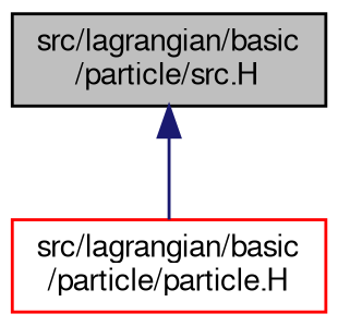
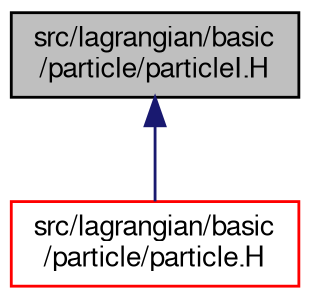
  digraph {
    node [fontname=FreeSans fontsize=10 shape=record]
-   n1 [color=black fillcolor=grey75 fontcolor=black height=0.2 label="src/lagrangian/basic\l/particle/src.H" style=filled width=0.4]
+   n1 [color=black fillcolor=grey75 fontcolor=black height=0.2 label="src/lagrangian/basic\l/particle/particleI.H" style=filled width=0.4]
    n2 [color=red height=0.2 label="src/lagrangian/basic\l/particle/particle.H" width=0.4]
    n1 -> n2 [color=midnightblue dir=back fontname=FreeSans fontsize=10 labelfontname=FreeSans labelfontsize=10 style=solid]
  }
